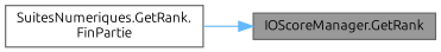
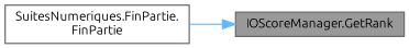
  digraph {
    rankdir=RL
    fontname=Ubuntu
    node [fontname=Ubuntu fontsize=10 shape=box style=filled]
    n1 [color=gray40 fillcolor=grey60 fontcolor=black height=0.2 label="IOScoreManager.GetRank" width=0.4]
-   n2 [color=grey40 fillcolor=white height=0.2 label="SuitesNumeriques.GetRank.\lFinPartie" width=0.4]
+   n2 [color=grey40 fillcolor=white height=0.2 label="SuitesNumeriques.FinPartie.\lFinPartie" width=0.4]
    n1 -> n2 [color=steelblue1 dir=back fontname=Ubuntu fontsize=10 labelfontname=Helvetica labelfontsize=10 style=solid]
  }
